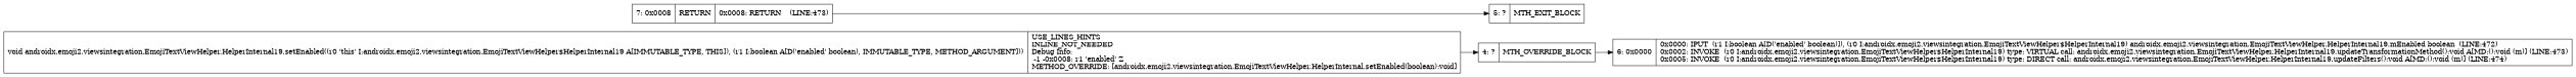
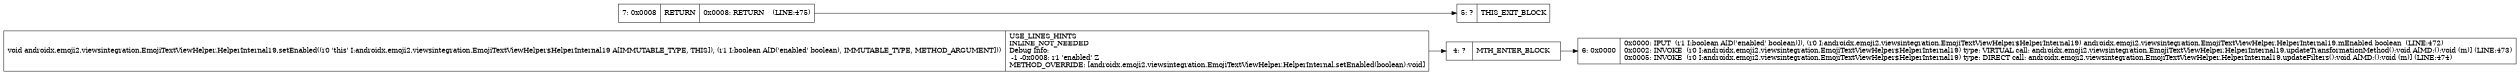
  digraph {
    rankdir=LR
    node [shape=record]
-   n1 [label="{4\:\ ?|MTH_OVERRIDE_BLOCK\l}"]
+   n1 [label="{4\:\ ?|MTH_ENTER_BLOCK\l}"]
    n2 [label="{6\:\ 0x0000|0x0000: IPUT  (r1 I:boolean A[D('enabled' boolean)]), (r0 I:androidx.emoji2.viewsintegration.EmojiTextViewHelper$HelperInternal19) androidx.emoji2.viewsintegration.EmojiTextViewHelper.HelperInternal19.mEnabled boolean  (LINE:472)\l0x0002: INVOKE  (r0 I:androidx.emoji2.viewsintegration.EmojiTextViewHelper$HelperInternal19) type: VIRTUAL call: androidx.emoji2.viewsintegration.EmojiTextViewHelper.HelperInternal19.updateTransformationMethod():void A[MD:():void (m)] (LINE:473)\l0x0005: INVOKE  (r0 I:androidx.emoji2.viewsintegration.EmojiTextViewHelper$HelperInternal19) type: DIRECT call: androidx.emoji2.viewsintegration.EmojiTextViewHelper.HelperInternal19.updateFilters():void A[MD:():void (m)] (LINE:474)\l}"]
-   n3 [label="{7\:\ 0x0008|RETURN\l|0x0008: RETURN    (LINE:473)\l}"]
-   n4 [label="{5\:\ ?|MTH_EXIT_BLOCK\l}"]
+   n3 [label="{7\:\ 0x0008|RETURN\l|0x0008: RETURN    (LINE:475)\l}"]
+   n4 [label="{5\:\ ?|THIS_EXIT_BLOCK\l}"]
    n5 [label="{void androidx.emoji2.viewsintegration.EmojiTextViewHelper.HelperInternal19.setEnabled((r0 'this' I:androidx.emoji2.viewsintegration.EmojiTextViewHelper$HelperInternal19 A[IMMUTABLE_TYPE, THIS]), (r1 I:boolean A[D('enabled' boolean), IMMUTABLE_TYPE, METHOD_ARGUMENT]))  | USE_LINES_HINTS\lINLINE_NOT_NEEDED\lDebug Info:\l  \-1 \-0x0008: r1 'enabled' Z\lMETHOD_OVERRIDE: [androidx.emoji2.viewsintegration.EmojiTextViewHelper.HelperInternal.setEnabled(boolean):void]\l}"]
    n1 -> n2
    n3 -> n4
    n5 -> n1
  }
